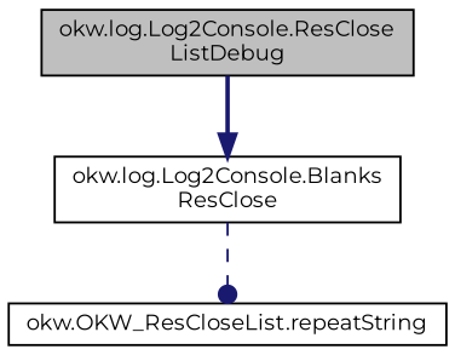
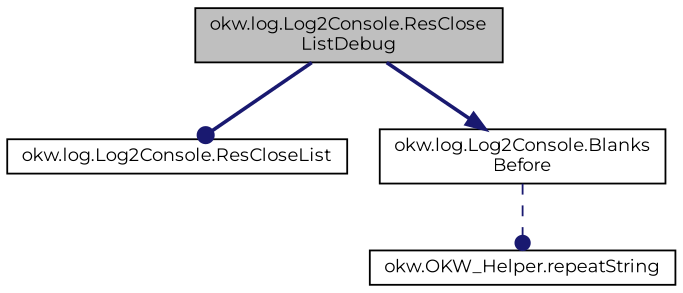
  digraph {
    fontname=Montserrat
    rankdir=TB
    node [color=black fillcolor=white fontname=Montserrat fontsize=10 shape=record style=filled]
    edge [arrowhead=dot color=midnightblue fontname=Montserrat fontsize=10 labelfontname=Helvetica labelfontsize=10 style=bold]
    n1 [fillcolor=grey75 fontcolor=black height=0.2 label="okw.log.Log2Console.ResClose\lListDebug" width=0.4]
-   n3 [height=0.2 label="okw.log.Log2Console.Blanks\lResClose" width=0.4]
-   n4 [height=0.2 label="okw.OKW_ResCloseList.repeatString" width=0.4]
+   n2 [height=0.2 label="okw.log.Log2Console.ResCloseList" width=0.4]
+   n3 [height=0.2 label="okw.log.Log2Console.Blanks\lBefore" width=0.4]
+   n4 [height=0.2 label="okw.OKW_Helper.repeatString" width=0.4]
+   n1 -> n2
    n1 -> n3 [arrowhead=normal]
    n3 -> n4 [style=dashed]
  }
